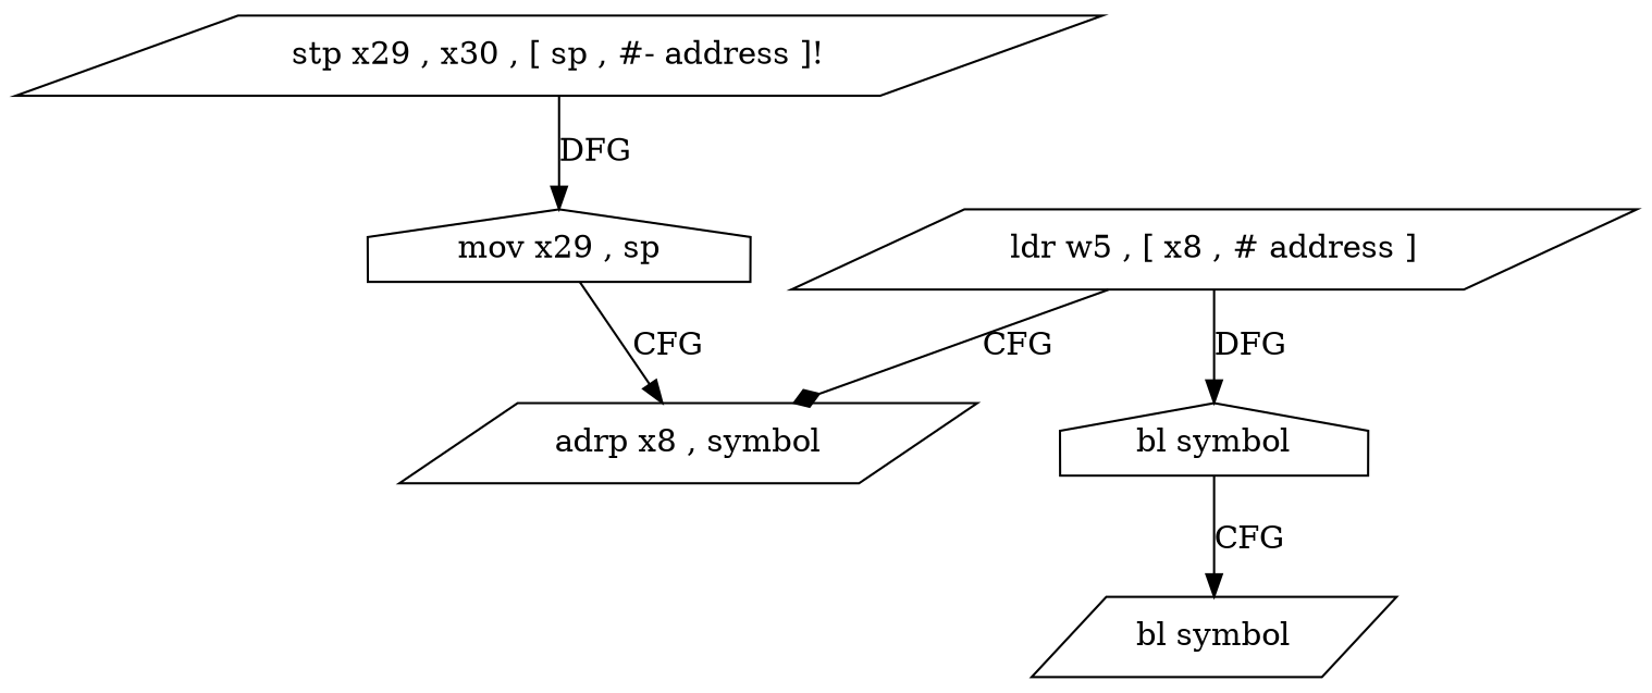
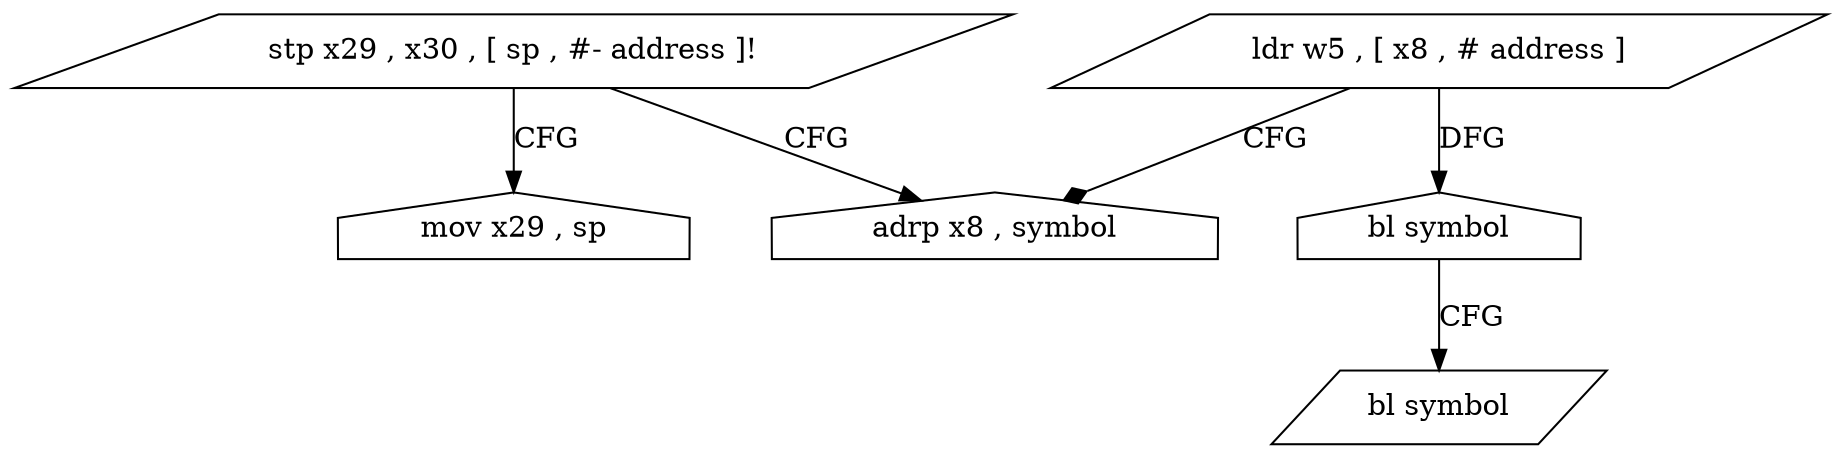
  digraph {
    node [shape=parallelogram]
    edge [arrowhead=normal]
    n1 [label="stp x29 , x30 , [ sp , #- address ]!"]
    n2 [label="mov x29 , sp" shape=house]
-   n3 [label="adrp x8 , symbol"]
+   n3 [label="adrp x8 , symbol" shape=house]
    n4 [label="ldr w5 , [ x8 , # address ]"]
    n5 [label="bl symbol" shape=house]
    n6 [label="bl symbol"]
-   n1 -> n2 [label=DFG]
-   n2 -> n3 [label=CFG]
+   n1 -> n2 [label=CFG]
+   n1 -> n3 [label=CFG]
    n4 -> n3 [arrowhead=diamond label=CFG]
    n4 -> n5 [label=DFG]
    n5 -> n6 [label=CFG]
  }
